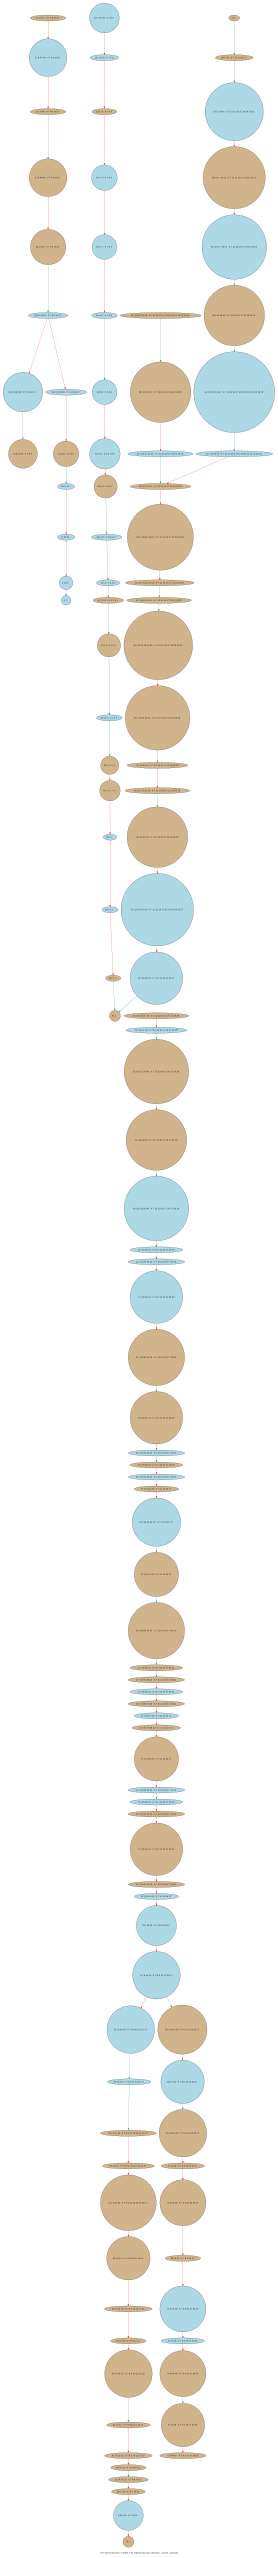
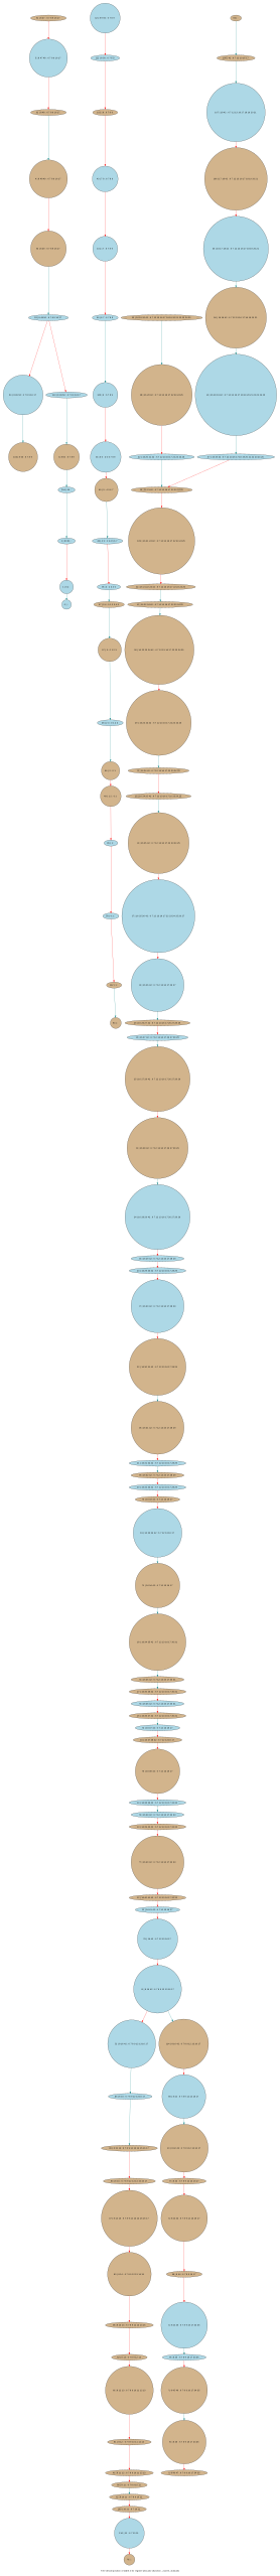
  digraph {
    fontname="Liberation Sans"
    label="Tree-decomposition of width 4 for register allocator (function _nxsem_tickwait)"
    node [fillcolor=tan fontname="Liberation Sans" shape=ellipse style=filled]
    edge [color=red fontname="Liberation Sans"]
    n1 [fillcolor=lightblue label="0 | : " shape=circle]
    n2 [fillcolor=lightblue label="1 | 51 : " shape=circle]
    n3 [fillcolor=lightblue label="2 | 50 51 : "]
    n4 [label="3 | 8 50 : 6 7 8 9 " shape=circle]
    n5 [fillcolor=lightblue label="104 | 50 : "]
    n6 [label="4 | 8 48 49 : 6 7 8 9 16 17 " shape=circle]
    n7 [label="93 | 8 49 : 6 7 8 9 16 17 " shape=circle]
    n8 [fillcolor=lightblue label="53 | 8 49 50 : 6 7 8 9 16 17 "]
    n9 [fillcolor=lightblue label="5 | 8 47 48 : 6 7 8 9 16 17 " shape=circle]
    n10 [label="92 | 8 48 : 6 7 8 9 16 17 "]
    n11 [label="6 | 8 46 47 : 6 7 8 9 16 17 34 35 "]
    n12 [label="91 | 8 47 : 6 7 8 9 16 17 "]
    n13 [label="7 | 8 45 46 : 6 7 8 9 16 17 34 35 " shape=circle]
    n14 [label="90 | 8 46 : 6 7 8 9 16 17 34 35 " shape=circle]
    n15 [fillcolor=lightblue label="8 | 8 44 45 : 6 7 8 9 16 17 34 35 " shape=circle]
    n16 [fillcolor=lightblue label="89 | 8 45 : 6 7 8 9 16 17 34 35 "]
    n17 [label="9 | 8 43 44 : 6 7 8 9 12 13 16 17 " shape=circle]
    n18 [label="88 | 8 44 : 6 7 8 9 16 17 "]
    n19 [label="10 | 8 42 43 : 6 7 8 9 12 13 16 17 " shape=circle]
    n20 [label="87 | 8 43 : 6 7 8 9 12 13 16 17 "]
    n21 [fillcolor=lightblue label="11 | 16 41 42 : 6 7 12 13 16 17 "]
    n22 [fillcolor=lightblue label="78 | 16 42 : 6 7 12 13 16 17 " shape=circle]
    n23 [fillcolor=lightblue label="51 | 8 16 42 : 6 7 8 9 12 13 16 17 " shape=circle]
    n24 [label="12 | 16 40 41 42 : 6 7 12 13 16 17 32 33 "]
    n25 [label="13 | 16 39 40 42 : 6 7 12 13 16 17 32 33 "]
    n26 [label="77 | 16 40 42 : 6 7 12 13 16 17 32 33 " shape=circle]
    n27 [fillcolor=lightblue label="14 | 16 38 39 42 : 6 7 12 13 16 17 32 33 "]
    n28 [fillcolor=lightblue label="76 | 16 39 42 : 6 7 12 13 16 17 32 33 "]
    n29 [label="15 | 16 37 38 42 : 6 7 12 13 16 17 "]
    n30 [label="75 | 16 38 42 : 6 7 12 13 16 17 " shape=circle]
    n31 [label="16 | 16 36 37 42 : 6 7 12 13 16 17 30 31 "]
    n32 [fillcolor=lightblue label="74 | 16 37 42 : 6 7 12 13 16 17 "]
    n33 [label="17 | 16 35 36 42 : 6 7 12 13 16 17 30 31 "]
    n34 [fillcolor=lightblue label="73 | 16 36 42 : 6 7 12 13 16 17 30 31 "]
    n35 [label="18 | 16 34 35 42 : 6 7 12 13 16 17 30 31 " shape=circle]
    n36 [label="72 | 16 35 42 : 6 7 12 13 16 17 30 31 "]
    n37 [fillcolor=lightblue label="19 | 16 33 34 42 : 6 7 12 13 16 17 " shape=circle]
    n38 [label="71 | 16 34 42 : 6 7 12 13 16 17 " shape=circle]
    n39 [fillcolor=lightblue label="20 | 16 32 33 42 : 6 7 12 13 16 17 28 29 "]
    n40 [label="70 | 16 33 42 : 6 7 12 13 16 17 "]
    n41 [fillcolor=lightblue label="21 | 16 31 32 42 : 6 7 12 13 16 17 28 29 "]
    n42 [label="69 | 16 32 42 : 6 7 12 13 16 17 28 29 "]
    n43 [label="22 | 16 30 31 42 : 6 7 12 13 16 17 28 29 " shape=circle]
    n44 [label="68 | 16 31 42 : 6 7 12 13 16 17 28 29 " shape=circle]
    n45 [fillcolor=lightblue label="23 | 16 29 30 42 : 6 7 12 13 16 17 28 29 "]
    n46 [fillcolor=lightblue label="67 | 16 30 42 : 6 7 12 13 16 17 28 29 " shape=circle]
    n47 [fillcolor=lightblue label="24 | 16 28 29 42 : 6 7 12 13 16 17 26 27 28 29 " shape=circle]
    n48 [fillcolor=lightblue label="66 | 16 29 42 : 6 7 12 13 16 17 28 29 "]
    n49 [label="25 | 16 27 28 42 : 6 7 12 13 16 17 26 27 28 29 " shape=circle]
    n50 [label="65 | 16 28 42 : 6 7 12 13 16 17 26 27 28 29 " shape=circle]
    n51 [label="26 | 16 26 27 42 : 6 7 12 13 16 17 26 27 28 29 "]
    n52 [fillcolor=lightblue label="64 | 16 27 42 : 6 7 12 13 16 17 26 27 28 29 "]
    n53 [fillcolor=lightblue label="27 | 16 25 26 42 : 6 7 12 13 16 17 22 23 24 25 26 27 " shape=circle]
    n54 [fillcolor=lightblue label="63 | 16 26 42 : 6 7 12 13 16 17 26 27 " shape=circle]
    n55 [label="28 | 16 24 25 42 : 6 7 12 13 16 17 22 23 24 25 "]
    n56 [label="62 | 16 25 42 : 6 7 12 13 16 17 22 23 24 25 " shape=circle]
    n57 [label="29 | 16 23 24 42 : 6 7 12 13 16 17 22 23 24 25 " shape=circle]
    n58 [label="61 | 16 24 42 : 6 7 12 13 16 17 22 23 24 25 "]
    n59 [label="30 | 16 22 23 24 42 : 6 7 12 13 16 17 22 23 24 25 " shape=circle]
    n60 [label="31 | 16 21 22 24 42 : 6 7 12 13 16 17 22 23 24 25 "]
    n61 [label="60 | 16 22 24 42 : 6 7 12 13 16 17 22 23 24 25 "]
    n62 [fillcolor=lightblue label="32 | 16 20 21 42 : 6 7 12 13 16 17 22 23 24 25 "]
    n63 [label="59 | 16 21 42 : 6 7 12 13 16 17 22 23 24 25 "]
    n64 [label="105 | 16 21 24 42 : 6 7 12 13 16 17 22 23 24 25 " shape=circle]
    n65 [label="33 | 16 19 20 42 : 6 7 12 13 16 17 18 19 20 21 22 23 24 25 "]
    n66 [label="58 | 16 20 42 : 6 7 12 13 16 17 22 23 24 25 " shape=circle]
    n67 [fillcolor=lightblue label="34 | 16 18 19 42 : 6 7 12 13 16 17 18 19 20 21 22 23 24 25 " shape=circle]
    n68 [fillcolor=lightblue label="57 | 16 19 42 : 6 7 12 13 16 17 18 19 20 21 22 23 24 25 "]
    n69 [fillcolor=lightblue label="35 | 16 17 18 42 : 6 7 12 13 16 17 18 19 20 21 " shape=circle]
    n70 [label="56 | 16 18 42 : 6 7 12 13 16 17 18 19 20 21 " shape=circle]
    n71 [label="36 | 8 15 16 : 6 7 8 9 12 13 14 15 16 17 "]
    n72 [label="84 | 8 15 : 6 7 8 9 12 13 14 15 16 17 "]
    n73 [label="37 | 8 14 15 : 6 7 8 9 12 13 14 15 16 17 " shape=circle]
    n74 [label="83 | 8 14 : 6 7 8 9 12 13 14 15 " shape=circle]
    n75 [label="38 | 8 13 14 : 6 7 8 9 12 13 14 15 "]
    n76 [label="82 | 8 13 : 6 7 8 9 12 13 "]
    n77 [label="39 | 8 12 13 : 6 7 8 9 10 11 12 13 " shape=circle]
    n78 [label="81 | 8 12 : 6 7 8 9 10 11 12 13 "]
    n79 [label="40 | 8 11 12 : 6 7 8 9 10 11 12 13 "]
    n80 [label="80 | 8 11 : 6 7 8 9 10 11 "]
    n81 [label="41 | 8 10 11 : 6 7 8 9 10 11 "]
    n82 [label="109 | 10 11 : 6 7 10 11 "]
    n83 [fillcolor=lightblue label="110 | 11 : 6 7 10 11 " shape=circle]
    n84 [fillcolor=lightblue label="42 | 8 9 50 : 6 7 8 9 " shape=circle]
    n85 [fillcolor=lightblue label="111 | 8 50 : 6 7 8 9 "]
    n86 [label="102 | 8 : 6 7 8 9 "]
    n87 [fillcolor=lightblue label="43 | 7 8 : 6 7 8 9 " shape=circle]
    n88 [fillcolor=lightblue label="101 | 7 : 6 7 8 9 " shape=circle]
    n89 [fillcolor=lightblue label="44 | 6 7 : 6 7 8 9 "]
    n90 [fillcolor=lightblue label="100 | 6 : 6 7 8 9 " shape=circle]
    n91 [fillcolor=lightblue label="45 | 5 6 : 4 5 6 7 8 9 " shape=circle]
    n92 [label="99 | 5 : 4 5 6 7 " shape=circle]
    n93 [fillcolor=lightblue label="46 | 4 5 : 2 3 4 5 6 7 "]
    n94 [fillcolor=lightblue label="98 | 4 : 2 3 4 5 "]
    n95 [label="47 | 3 4 : 0 1 2 3 4 5 "]
    n96 [label="97 | 3 : 0 1 2 3 " shape=circle]
    n97 [fillcolor=lightblue label="48 | 2 3 : 0 1 2 3 "]
    n98 [label="96 | 2 : 0 1 " shape=circle]
    n99 [label="49 | 1 2 : 0 1 " shape=circle]
    n100 [fillcolor=lightblue label="95 | 1 : "]
    n101 [fillcolor=lightblue label="50 | 0 1 : "]
    n102 [label="112 | 1 : "]
    n103 [label="94 | : " shape=circle]
    n104 [fillcolor=lightblue label="52 | 8 16 42 : 6 7 8 9 12 13 16 17 " shape=circle]
    n105 [label="114 | 8 16 42 : 6 7 8 9 12 13 16 17 " shape=circle]
    n106 [fillcolor=lightblue label="85 | 8 16 : 6 7 8 9 12 13 16 17 "]
    n107 [fillcolor=lightblue label="86 | 8 42 : 6 7 8 9 12 13 16 17 " shape=circle]
    n108 [fillcolor=lightblue label="54 | 8 49 50 : 6 7 8 9 16 17 " shape=circle]
    n109 [fillcolor=lightblue label="113 | 8 49 50 : 6 7 8 9 16 17 "]
    n110 [label="103 | 8 50 : 6 7 8 9 " shape=circle]
    n111 [label="55 | : "]
    n112 [label="108 | 42 : 6 7 12 13 16 17 "]
    n113 [fillcolor=lightblue label="107 | 18 42 : 6 7 12 13 16 17 18 19 20 21 " shape=circle]
    n114 [label="79 | : " shape=circle]
    n115 [label="106 | 17 18 42 : 6 7 12 13 16 17 18 19 20 21 " shape=circle]
    n2 -> n1 [color=teal]
    n3 -> n2
    n4 -> n5 [color=teal]
-   n5 -> n3
+   n5 -> n3 [color=teal]
    n6 -> n7
    n7 -> n8 [color=teal]
    n8 -> n108
    n8 -> n109
    n9 -> n10
    n10 -> n6 [color=teal]
    n12 -> n9
    n13 -> n14 [color=teal]
    n14 -> n11
    n15 -> n16 [color=teal]
    n16 -> n13
    n17 -> n18
    n18 -> n15
    n19 -> n20
    n20 -> n17
    n21 -> n22
    n22 -> n23
    n23 -> n104
    n23 -> n105 [color=teal]
    n24 -> n21
    n25 -> n26
    n26 -> n24
    n27 -> n28 [color=teal]
    n28 -> n25
    n29 -> n30
    n30 -> n27
-   n31 -> n32
+   n31 -> n32 [color=teal]
    n32 -> n29
    n33 -> n34
    n34 -> n31
    n35 -> n36 [color=teal]
    n36 -> n33 [color=teal]
    n37 -> n38 [color=teal]
    n38 -> n35 [color=teal]
    n39 -> n40
    n40 -> n37
    n41 -> n42 [color=teal]
    n42 -> n39
    n43 -> n44 [color=teal]
    n44 -> n41
    n45 -> n46
    n46 -> n43
    n47 -> n48
    n48 -> n45
    n49 -> n50
    n50 -> n47 [color=teal]
    n51 -> n52
    n52 -> n49 [color=teal]
    n53 -> n54
-   n54 -> n103 [color=teal]
+   n54 -> n51 [color=teal]
    n55 -> n56 [color=teal]
    n56 -> n53
    n57 -> n58 [color=teal]
    n58 -> n55
    n59 -> n57
    n60 -> n61 [color=teal]
    n61 -> n59 [color=teal]
    n62 -> n63 [color=teal]
    n63 -> n64
    n64 -> n60
    n65 -> n66 [color=teal]
    n66 -> n62
    n67 -> n68 [color=teal]
    n68 -> n63
    n69 -> n70 [color=teal]
    n70 -> n67 [color=teal]
    n71 -> n72
    n72 -> n73
    n73 -> n74
    n74 -> n75
    n75 -> n76
    n76 -> n77
-   n77 -> n78 [color=teal]
+   n77 -> n78
    n78 -> n79
    n79 -> n80
    n80 -> n81 [color=teal]
    n81 -> n82
    n82 -> n83
    n83 -> n114
    n84 -> n85
    n85 -> n86
    n86 -> n87
    n87 -> n88
    n88 -> n89
    n89 -> n90 [color=teal]
    n90 -> n91
    n91 -> n92
    n92 -> n93 [color=teal]
    n93 -> n94
    n94 -> n95 [color=teal]
    n95 -> n96 [color=teal]
    n96 -> n97 [color=teal]
    n97 -> n98 [color=teal]
    n98 -> n99
    n99 -> n100
    n100 -> n101
    n101 -> n102
    n102 -> n103 [color=teal]
    n104 -> n106 [color=teal]
    n105 -> n107
    n106 -> n71 [color=teal]
    n107 -> n19 [color=teal]
    n108 -> n110 [color=teal]
-   n109 -> n4
+   n109 -> n4 [color=teal]
    n111 -> n112 [color=teal]
    n112 -> n113 [color=teal]
    n113 -> n115
    n115 -> n69
  }
